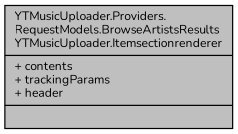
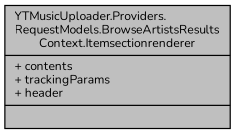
  digraph {
    fontname=Nunito
-   n1 [color=black fillcolor=grey75 fontcolor=black fontname=Nunito fontsize=10 height=0.2 label="{YTMusicUploader.Providers.\lRequestModels.BrowseArtistsResults\lYTMusicUploader.Itemsectionrenderer\n|+ contents\l+ trackingParams\l+ header\l|}" shape=record style=filled width=0.4]
+   n1 [color=black fillcolor=grey75 fontcolor=black fontname=Nunito fontsize=10 height=0.2 label="{YTMusicUploader.Providers.\lRequestModels.BrowseArtistsResults\lContext.Itemsectionrenderer\n|+ contents\l+ trackingParams\l+ header\l|}" shape=record style=filled width=0.4]
  }
